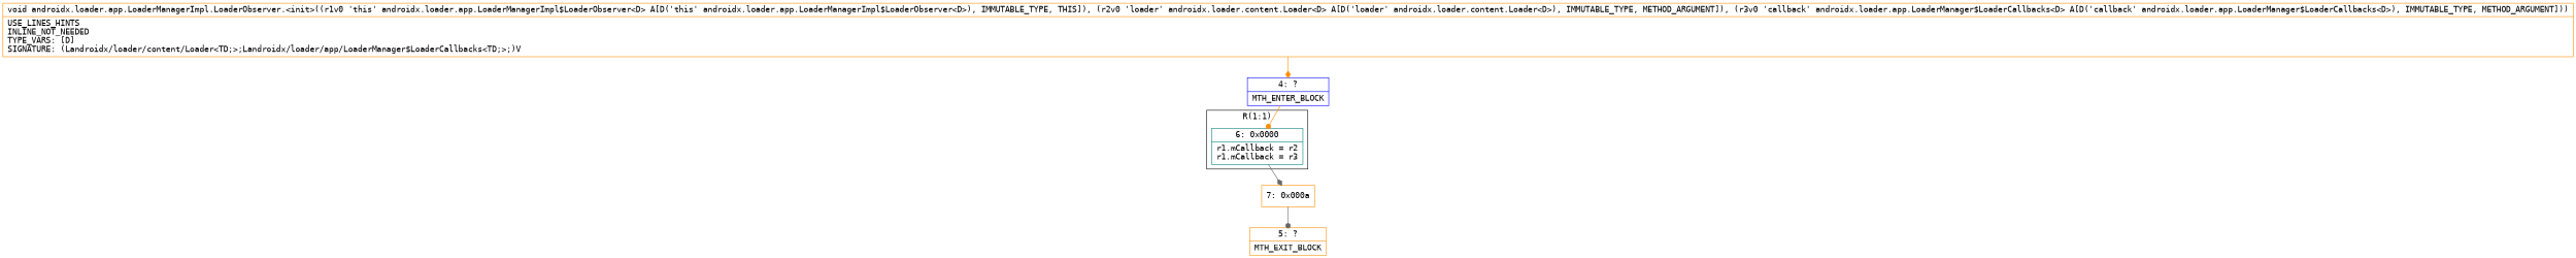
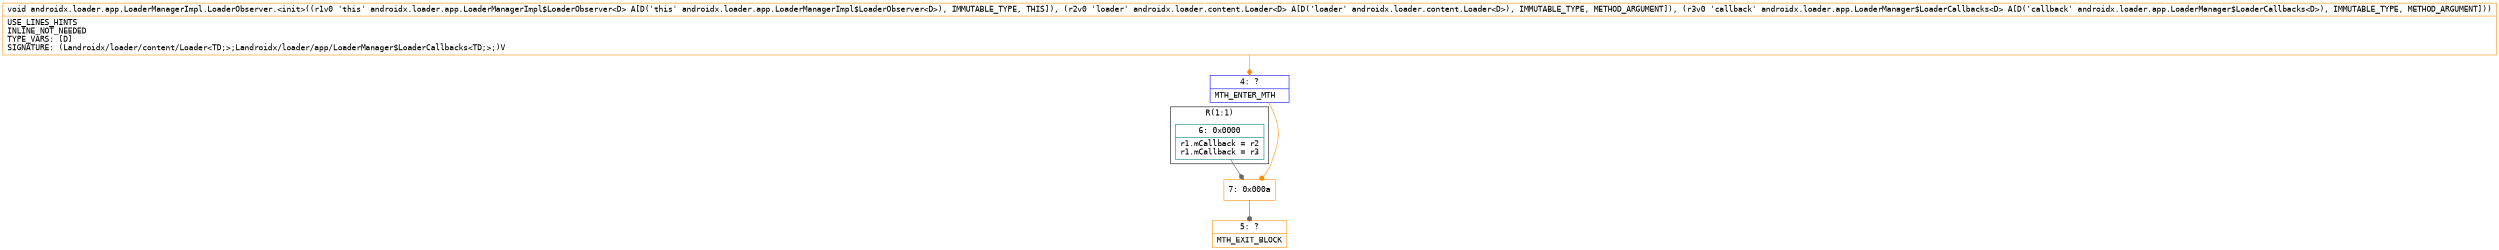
  digraph {
    fontname="DejaVu Sans Mono"
    node [color=darkorange fontname="DejaVu Sans Mono" shape=record]
    edge [arrowhead=diamond color=gray40 fontname="DejaVu Sans Mono"]
    n1 [color=teal label="{6\:\ 0x0000|r1.mCallback = r2\lr1.mCallback = r3\l}"]
    n2 [label="{7\:\ 0x000a}"]
    n3 [label="{5\:\ ?|MTH_EXIT_BLOCK\l}"]
-   n4 [color=blue label="{4\:\ ?|MTH_ENTER_BLOCK\l}"]
+   n4 [color=blue label="{4\:\ ?|MTH_ENTER_MTH\l}"]
    n5 [label="{void androidx.loader.app.LoaderManagerImpl.LoaderObserver.\<init\>((r1v0 'this' androidx.loader.app.LoaderManagerImpl$LoaderObserver\<D\> A[D('this' androidx.loader.app.LoaderManagerImpl$LoaderObserver\<D\>), IMMUTABLE_TYPE, THIS]), (r2v0 'loader' androidx.loader.content.Loader\<D\> A[D('loader' androidx.loader.content.Loader\<D\>), IMMUTABLE_TYPE, METHOD_ARGUMENT]), (r3v0 'callback' androidx.loader.app.LoaderManager$LoaderCallbacks\<D\> A[D('callback' androidx.loader.app.LoaderManager$LoaderCallbacks\<D\>), IMMUTABLE_TYPE, METHOD_ARGUMENT]))  | USE_LINES_HINTS\lINLINE_NOT_NEEDED\lTYPE_VARS: [D]\lSIGNATURE: (Landroidx\/loader\/content\/Loader\<TD;\>;Landroidx\/loader\/app\/LoaderManager$LoaderCallbacks\<TD;\>;)V\l}"]
    subgraph cluster_1 {
      label="R(1:1)"
      n1
    }
    n1 -> n2
    n2 -> n3 [arrowhead=dot]
-   n4 -> n1 [arrowhead=dot color=darkorange]
+   n4 -> n2 [arrowhead=dot color=darkorange]
    n5 -> n4 [color=darkorange]
  }
